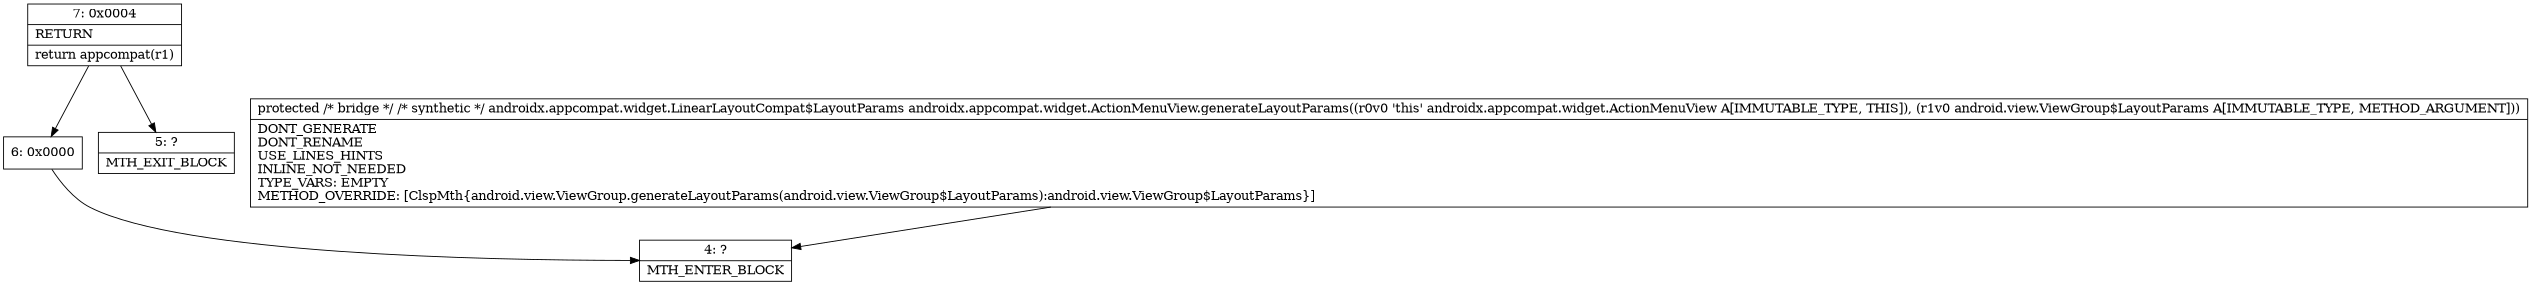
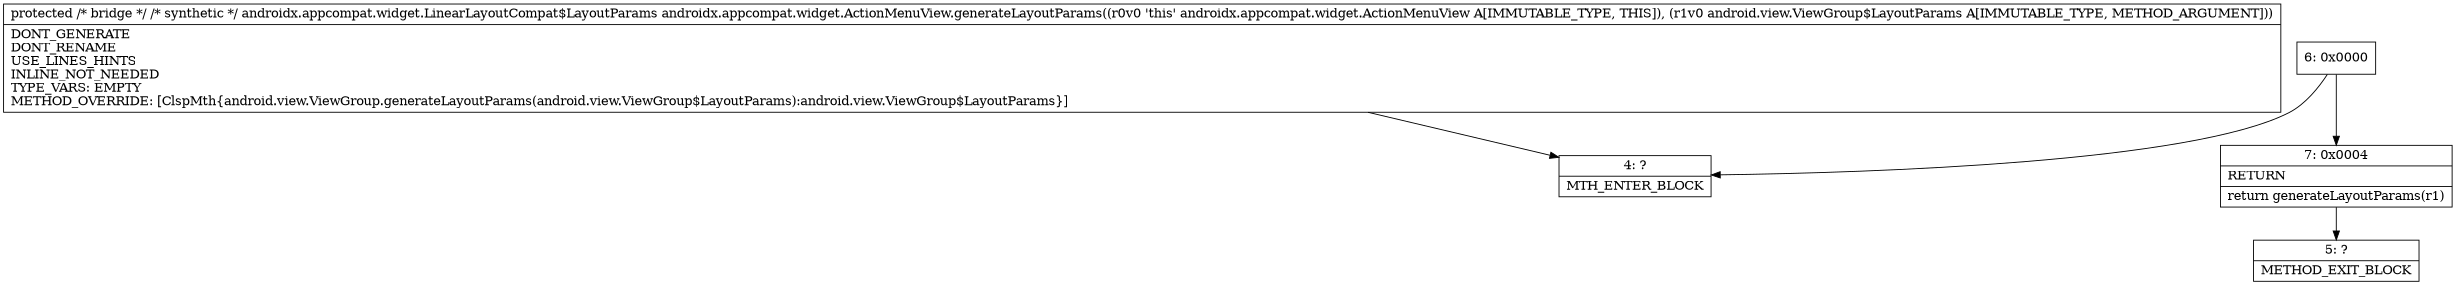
  digraph {
    node [shape=record]
    n1 [label="{4\:\ ?|MTH_ENTER_BLOCK\l}"]
    n2 [label="{6\:\ 0x0000}"]
-   n3 [label="{7\:\ 0x0004|RETURN\l|return appcompat(r1)\l}"]
-   n4 [label="{5\:\ ?|MTH_EXIT_BLOCK\l}"]
+   n3 [label="{7\:\ 0x0004|RETURN\l|return generateLayoutParams(r1)\l}"]
+   n4 [label="{5\:\ ?|METHOD_EXIT_BLOCK\l}"]
    n5 [label="{protected \/* bridge *\/ \/* synthetic *\/ androidx.appcompat.widget.LinearLayoutCompat$LayoutParams androidx.appcompat.widget.ActionMenuView.generateLayoutParams((r0v0 'this' androidx.appcompat.widget.ActionMenuView A[IMMUTABLE_TYPE, THIS]), (r1v0 android.view.ViewGroup$LayoutParams A[IMMUTABLE_TYPE, METHOD_ARGUMENT]))  | DONT_GENERATE\lDONT_RENAME\lUSE_LINES_HINTS\lINLINE_NOT_NEEDED\lTYPE_VARS: EMPTY\lMETHOD_OVERRIDE: [ClspMth\{android.view.ViewGroup.generateLayoutParams(android.view.ViewGroup$LayoutParams):android.view.ViewGroup$LayoutParams\}]\l}"]
    n2 -> n1
-   n3 -> n2
+   n2 -> n3
    n3 -> n4
    n5 -> n1
  }
